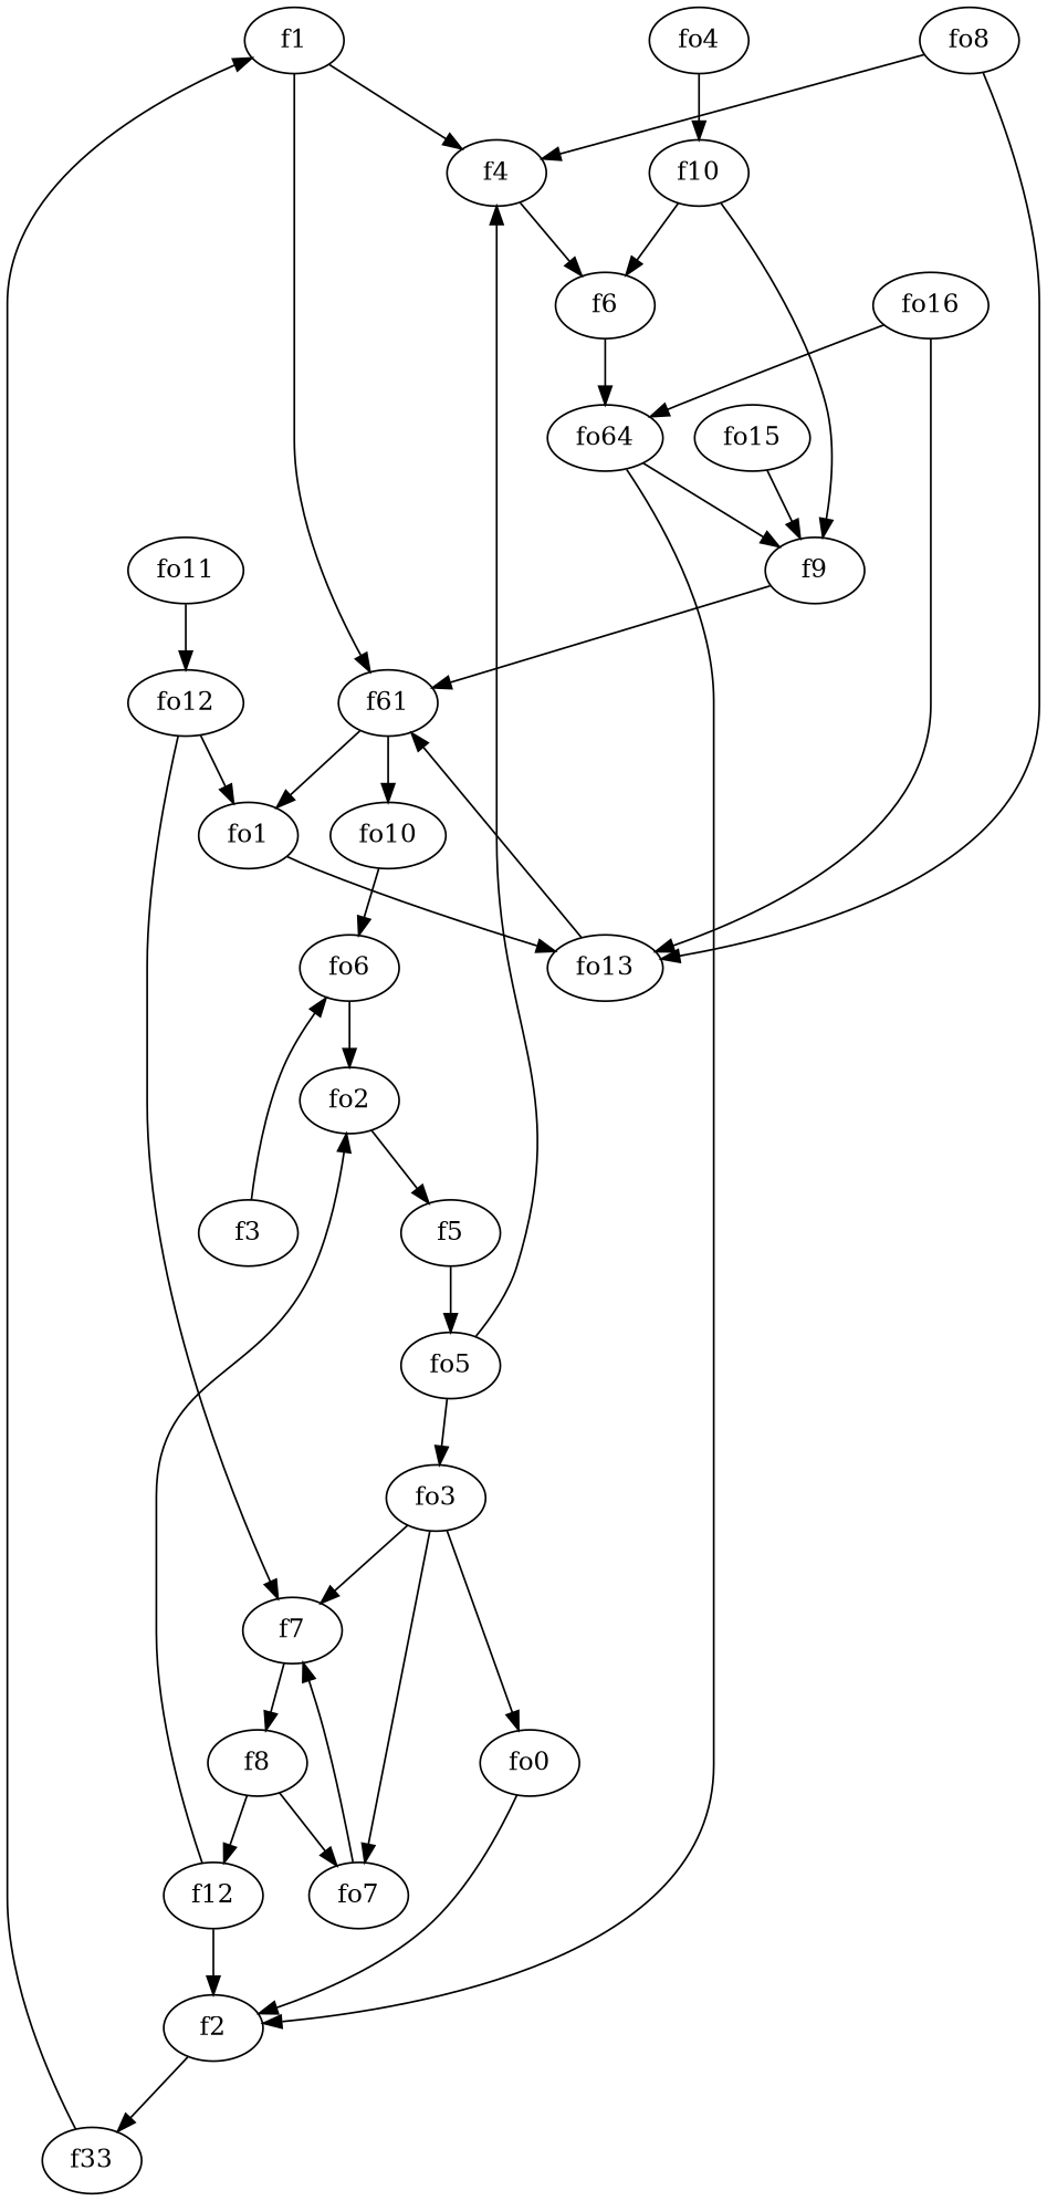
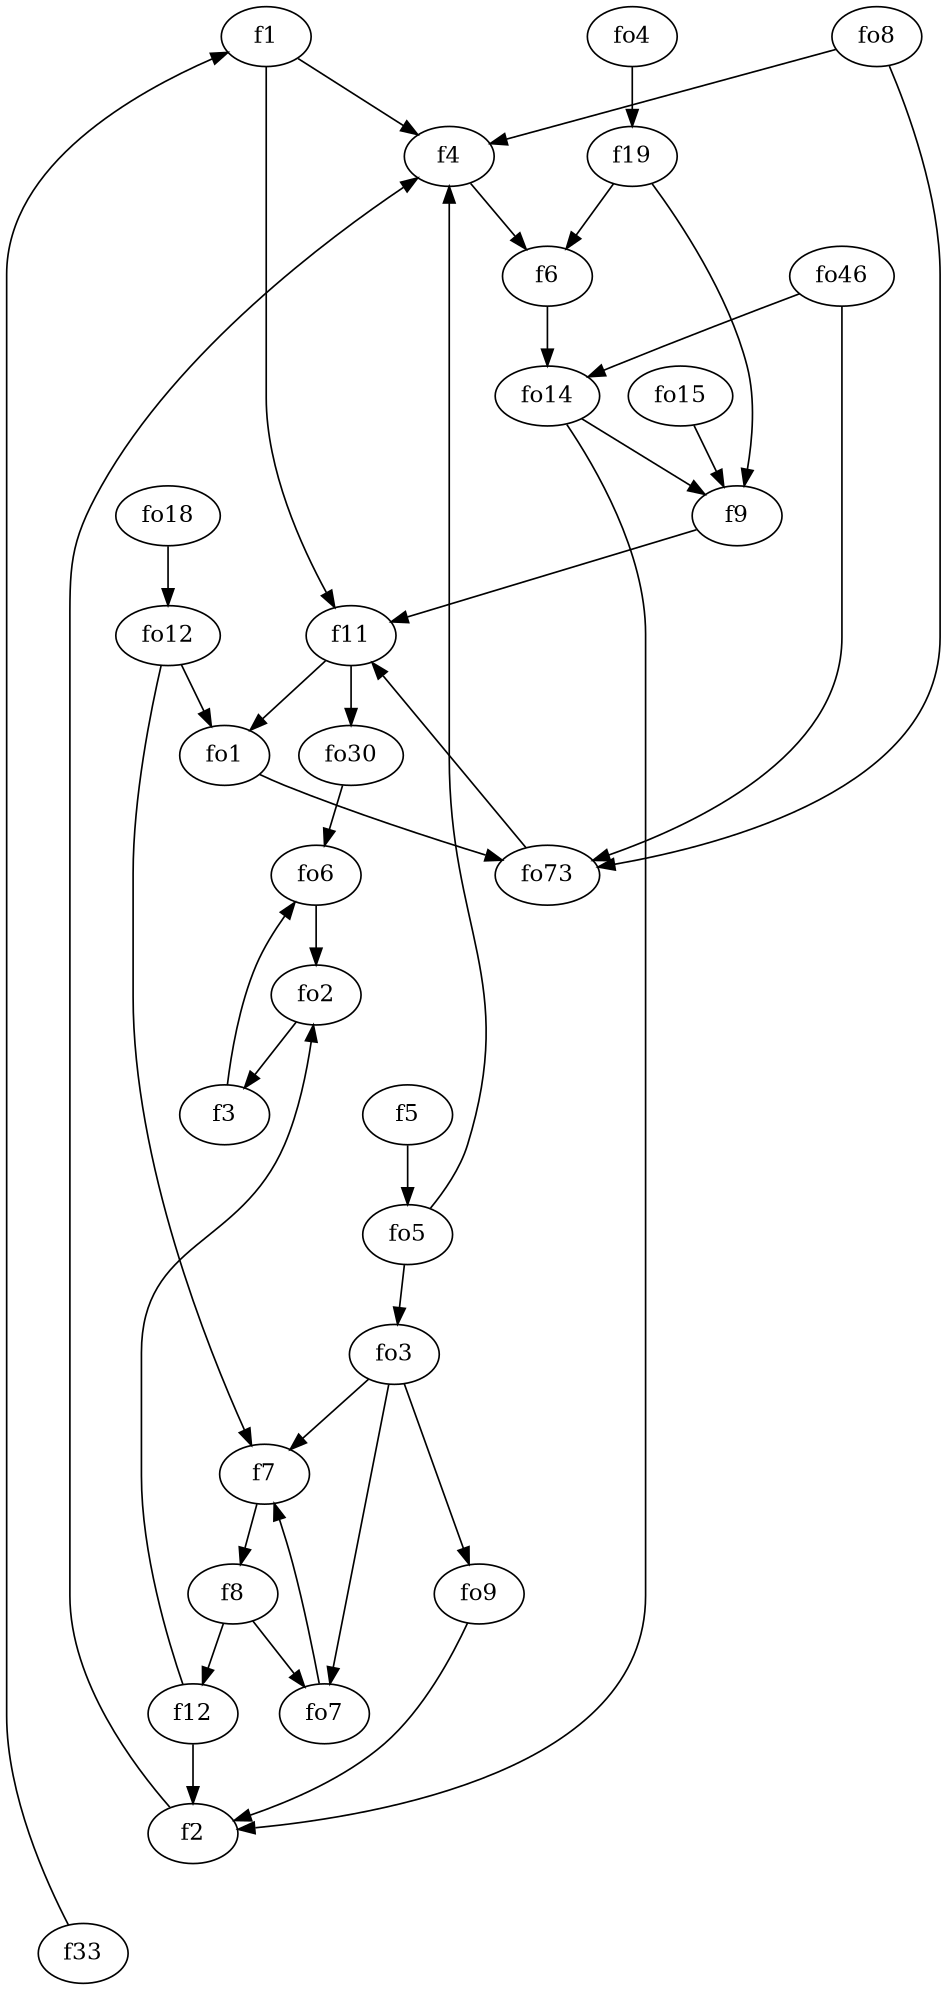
  strict digraph {
    edge [weight=2]
    f1
    f4
-   f11 [label=f61]
+   f11
    f6
    fo1
-   fo10
+   fo10 [label=fo30]
    f2
    f3
    fo6
    fo2
-   fo14 [label=fo64]
+   fo14
    f5
    fo5
    fo3
    f9
    f7
    f8
    f12
    fo7
-   f10
-   fo13
+   f10 [label=f19]
+   fo13 [label=fo73]
    n22 [label=f33]
-   fo9 [label=fo0]
+   fo9
    fo4
    fo8
-   fo11
+   fo11 [label=fo18]
    fo12
    fo15
-   fo16
+   fo16 [label=fo46]
    f1 -> f4
    f1 -> f11
    f4 -> f6
    f11 -> fo1
    f11 -> fo10
    f6 -> fo14
    fo1 -> fo13
    fo10 -> fo6
-   f2 -> n22
+   f2 -> f4
    f3 -> fo6
    fo6 -> fo2
-   fo2 -> f5
+   fo2 -> f3
    fo14 -> f2
    fo14 -> f9
    f5 -> fo5
    fo5 -> f4
    fo5 -> fo3
    fo3 -> f7
    fo3 -> fo7
    fo3 -> fo9
    f9 -> f11
    f7 -> f8
    f8 -> f12
    f8 -> fo7
    f12 -> f2
    f12 -> fo2
    fo7 -> f7
    f10 -> f6
    f10 -> f9
    fo13 -> f11
    n22 -> f1
    fo9 -> f2
    fo4 -> f10
    fo8 -> f4
    fo8 -> fo13
    fo11 -> fo12
    fo12 -> fo1
    fo12 -> f7
    fo15 -> f9
    fo16 -> fo14
    fo16 -> fo13
  }
